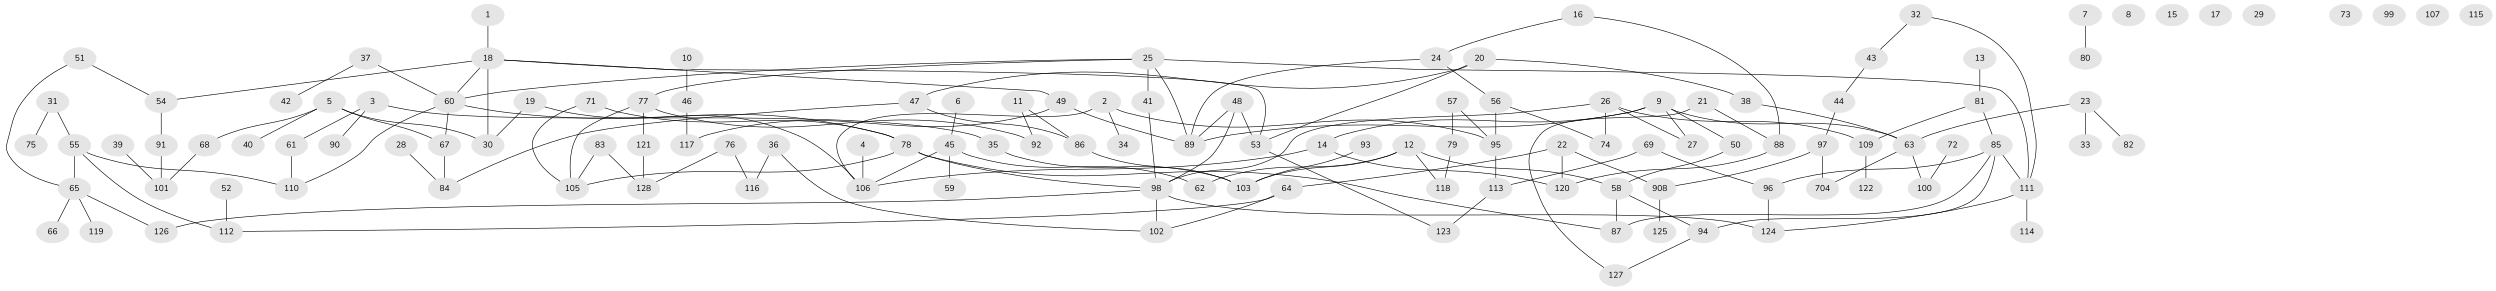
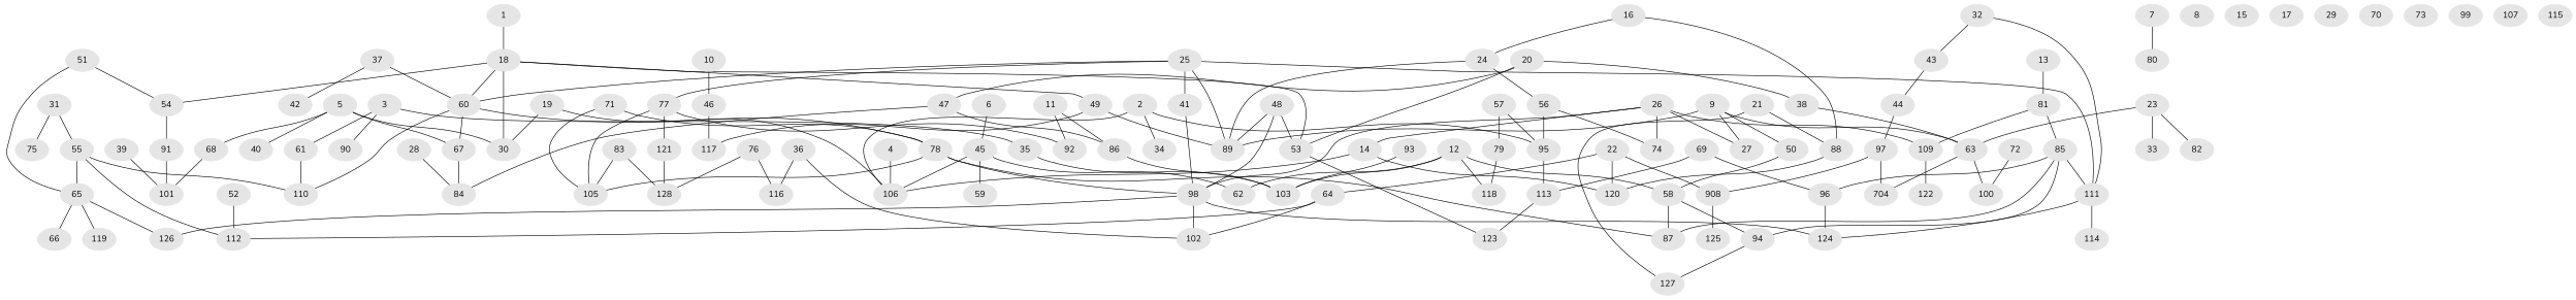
  graph {
    fontname=Nunito
    node [color=gray90 fontname=Nunito style=filled]
    edge [fontname=Nunito]
    1
    18
    30
    49
    53
    54
    60
    2
    34
    95
    106
    113
    3
    35
    61
    90
    103
    110
    4
    5
    40
    67
    68
    84
    101
    6
    45
    62
    59
    7
    80
    8
    9
    14
    27
    50
    63
    89
    120
    58
    100
    n42 [label=704]
    10
    46
    117
    11
    86
    92
    12
    118
    87
    94
    13
    81
    109
    85
    15
    16
    24
    88
    56
    17
    123
    91
    78
    19
    20
    38
    47
    21
    127
    69
    96
    22
    64
    n76 [label=908]
    102
    112
    125
    23
    33
    82
    74
    25
    41
    77
    111
    98
    105
    121
    124
    114
    26
    126
    122
    28
    29
    31
    55
    75
    65
    32
    43
    44
    36
    116
    37
    42
    39
    97
    48
    51
    66
    119
    52
    57
    79
+   70
    71
    72
    73
    76
    128
    83
    93
    99
    107
    115
    1 -- 18
    18 -- 30
    18 -- 49
    18 -- 53
    18 -- 54
    18 -- 60
    49 -- 89
    49 -- 117
    53 -- 123
    54 -- 91
    60 -- 110
    60 -- 67
    60 -- 78
    2 -- 34
    2 -- 95
    2 -- 106
    95 -- 113
    113 -- 123
    3 -- 35
    3 -- 61
    3 -- 90
    35 -- 103
    61 -- 110
    4 -- 106
    5 -- 30
    5 -- 40
    5 -- 67
    5 -- 68
    67 -- 84
    68 -- 101
    6 -- 45
    45 -- 106
    45 -- 62
    45 -- 59
    7 -- 80
-   9 -- 14
+   26 -- 14
    9 -- 27
    9 -- 50
    9 -- 63
    9 -- 89
    14 -- 106
    14 -- 120
    50 -- 58
    63 -- 100
    63 -- n42
    58 -- 87
    58 -- 94
    10 -- 46
    46 -- 117
    11 -- 86
    11 -- 92
    86 -- 103
    12 -- 103
    12 -- 62
    12 -- 58
    12 -- 118
    94 -- 127
    13 -- 81
    81 -- 109
    81 -- 85
    109 -- 122
    85 -- 87
    85 -- 94
    85 -- 96
    85 -- 111
    16 -- 24
    16 -- 88
    24 -- 89
    24 -- 56
    88 -- 120
    56 -- 95
    56 -- 74
    91 -- 101
    78 -- 87
    78 -- 98
    78 -- 105
    19 -- 30
    19 -- 106
    20 -- 53
    20 -- 38
    20 -- 47
    38 -- 63
    47 -- 84
    47 -- 86
    21 -- 88
    21 -- 127
    69 -- 113
    69 -- 96
    96 -- 124
    22 -- 120
    22 -- 64
    22 -- n76
    64 -- 102
    64 -- 112
    n76 -- 125
    23 -- 63
    23 -- 33
    23 -- 82
    25 -- 60
    25 -- 89
    25 -- 41
    25 -- 77
    25 -- 111
    41 -- 98
    77 -- 92
    77 -- 105
    77 -- 121
    111 -- 124
    111 -- 114
    98 -- 102
    98 -- 124
    98 -- 126
    121 -- 128
    26 -- 27
    26 -- 109
    26 -- 74
    26 -- 98
    28 -- 84
    31 -- 55
    31 -- 75
    55 -- 110
    55 -- 112
    55 -- 65
    65 -- 126
    65 -- 66
    65 -- 119
    32 -- 111
    32 -- 43
    43 -- 44
    44 -- 97
    36 -- 102
    36 -- 116
    37 -- 60
    37 -- 42
    39 -- 101
    97 -- n42
    97 -- n76
    48 -- 53
    48 -- 89
    48 -- 98
    51 -- 54
    51 -- 65
    52 -- 112
    57 -- 95
    57 -- 79
    79 -- 118
    71 -- 78
    71 -- 105
    72 -- 100
    76 -- 116
    76 -- 128
    83 -- 105
    83 -- 128
    93 -- 103
  }
